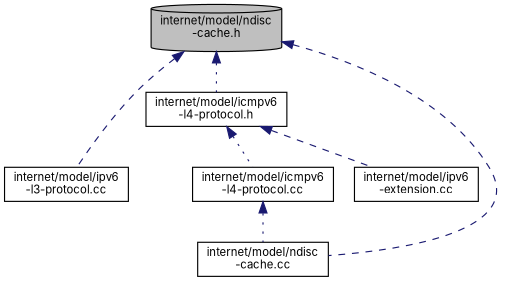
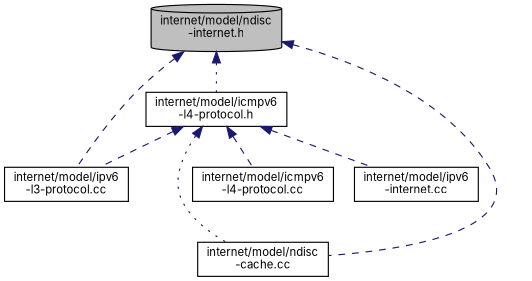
  digraph {
    fontname=Inter
    node [color=black fillcolor=white fontname=Inter fontsize=10 shape=box style=filled]
    edge [color=midnightblue dir=back fontname=Inter fontsize=10 labelfontname=Helvetica labelfontsize=10 style=dashed]
-   n1 [fillcolor=grey75 fontcolor=black height=0.2 label="internet/model/ndisc\l-cache.h" shape=cylinder width=0.4]
+   n1 [fillcolor=grey75 fontcolor=black height=0.2 label="internet/model/ndisc\l-internet.h" shape=cylinder width=0.4]
    n2 [height=0.2 label="internet/model/icmpv6\l-l4-protocol.h" width=0.4]
    n3 [height=0.2 label="internet/model/ipv6\l-l3-protocol.cc" width=0.4]
    n4 [height=0.2 label="internet/model/ndisc\l-cache.cc" width=0.4]
    n5 [height=0.2 label="internet/model/icmpv6\l-l4-protocol.cc" width=0.4]
-   n6 [height=0.2 label="internet/model/ipv6\l-extension.cc" width=0.4]
+   n6 [height=0.2 label="internet/model/ipv6\l-internet.cc" width=0.4]
    n1 -> n2 [style=dotted]
    n1 -> n3
    n1 -> n4
-   n5 -> n4 [style=dotted]
-   n2 -> n5 [style=dotted]
+   n2 -> n3
+   n2 -> n4 [style=dotted]
+   n2 -> n5
    n2 -> n6
  }
